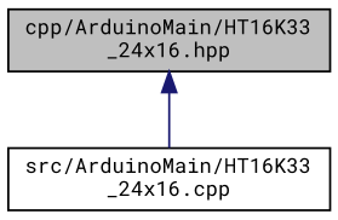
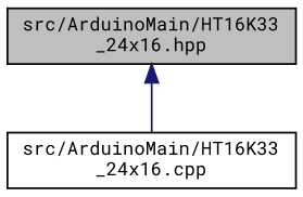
  digraph {
    fontname="Roboto Mono"
    node [color=black fontname="Roboto Mono" fontsize=10 shape=record style=filled]
-   n1 [fillcolor=grey75 fontcolor=black height=0.2 label="cpp/ArduinoMain/HT16K33\l_24x16.hpp" width=0.4]
+   n1 [fillcolor=grey75 fontcolor=black height=0.2 label="src/ArduinoMain/HT16K33\l_24x16.hpp" width=0.4]
    n2 [fillcolor=white height=0.2 label="src/ArduinoMain/HT16K33\l_24x16.cpp" width=0.4]
    n1 -> n2 [color=midnightblue dir=back fontname="Roboto Mono" fontsize=10 labelfontname=Helvetica labelfontsize=10 style=solid]
  }
